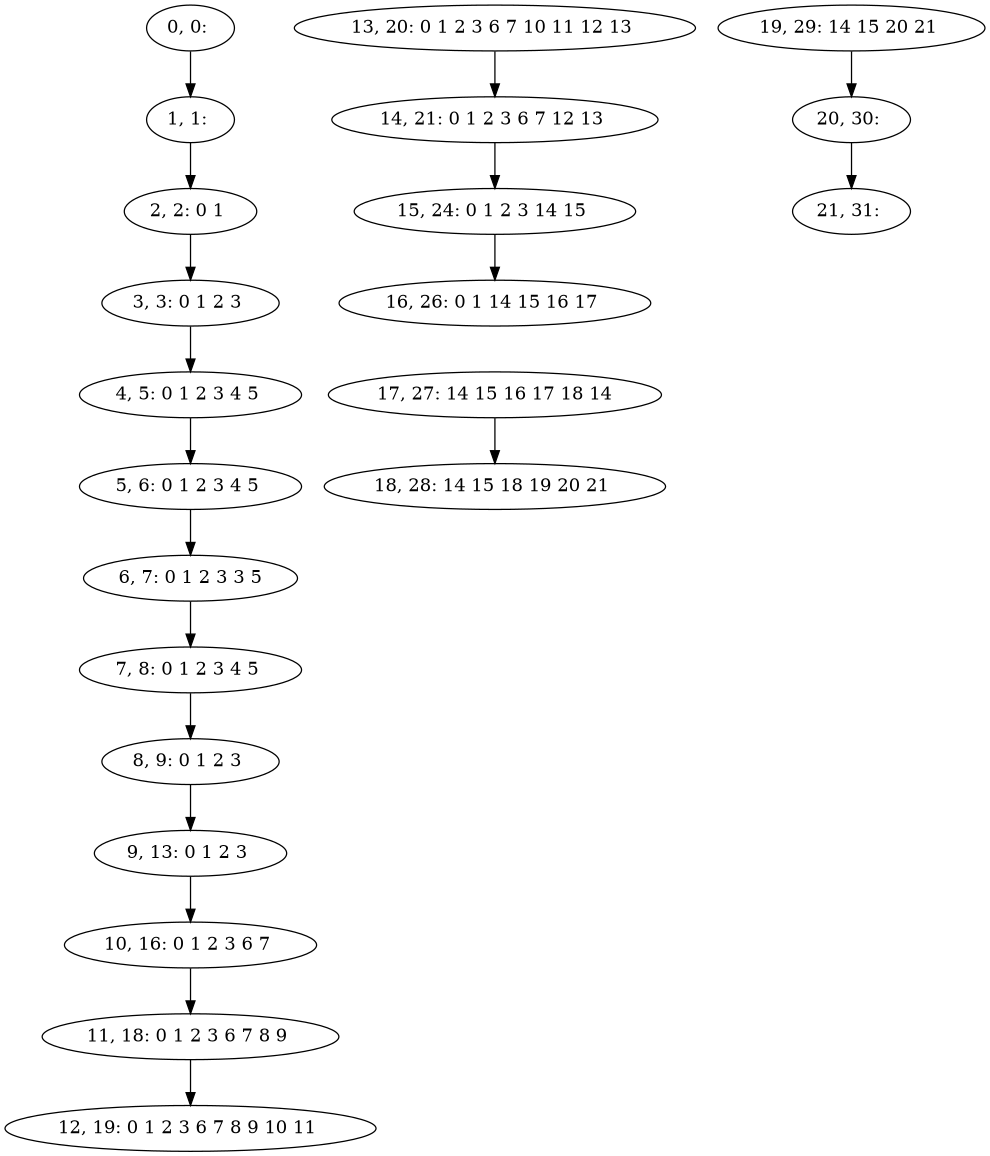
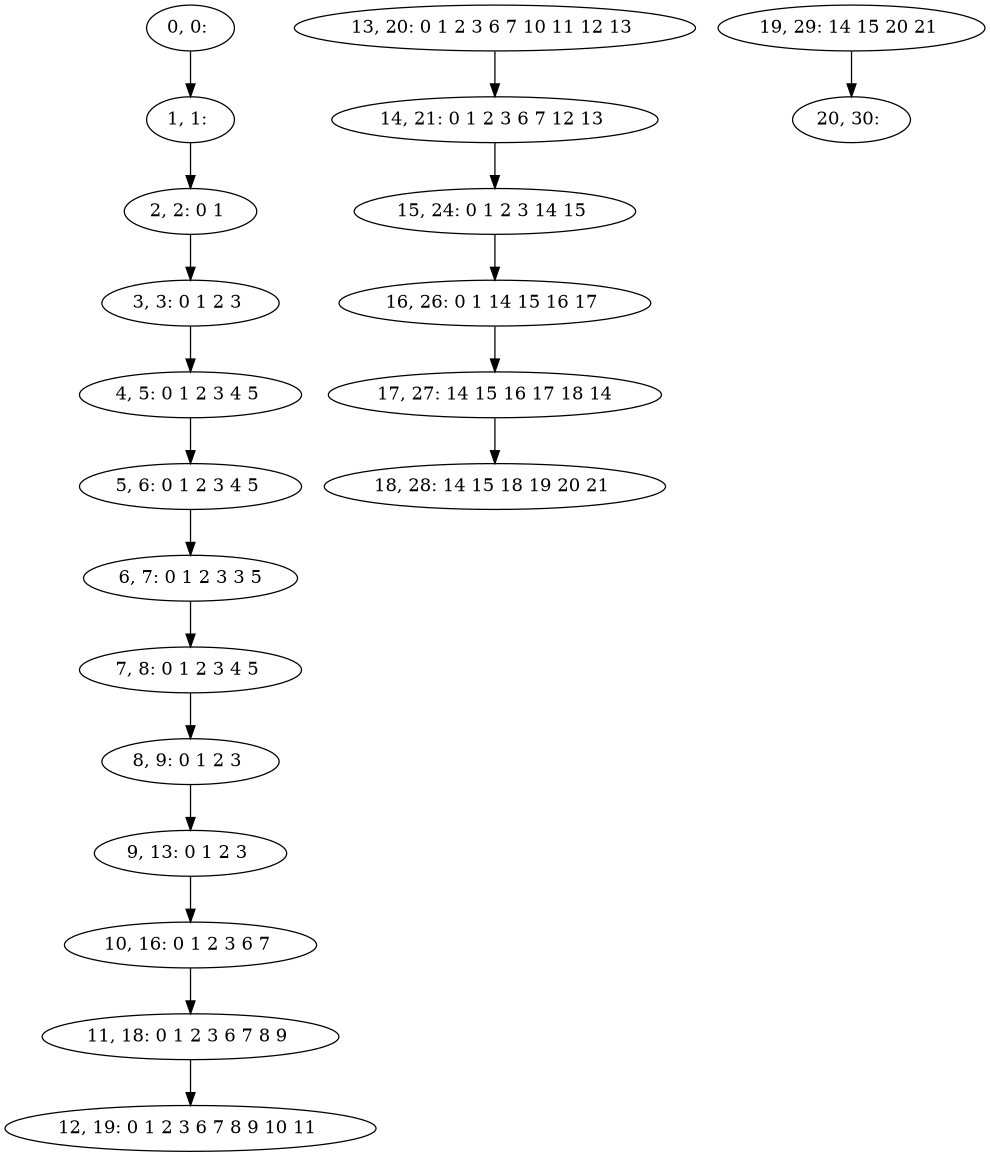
  digraph {
    n1 [label="0, 0: "]
    n2 [label="1, 1: "]
    n3 [label="2, 2: 0 1 "]
    n4 [label="3, 3: 0 1 2 3 "]
    n5 [label="4, 5: 0 1 2 3 4 5 "]
    n6 [label="5, 6: 0 1 2 3 4 5 "]
    n7 [label="6, 7: 0 1 2 3 3 5"]
    n8 [label="7, 8: 0 1 2 3 4 5 "]
    n9 [label="8, 9: 0 1 2 3 "]
    n10 [label="9, 13: 0 1 2 3 "]
    n11 [label="10, 16: 0 1 2 3 6 7 "]
    n12 [label="11, 18: 0 1 2 3 6 7 8 9 "]
    n13 [label="12, 19: 0 1 2 3 6 7 8 9 10 11 "]
    n14 [label="13, 20: 0 1 2 3 6 7 10 11 12 13 "]
    n15 [label="14, 21: 0 1 2 3 6 7 12 13 "]
    n16 [label="15, 24: 0 1 2 3 14 15 "]
    n17 [label="16, 26: 0 1 14 15 16 17 "]
    n18 [label="17, 27: 14 15 16 17 18 14"]
    n19 [label="18, 28: 14 15 18 19 20 21 "]
    n20 [label="19, 29: 14 15 20 21 "]
    n21 [label="20, 30: "]
-   n22 [label="21, 31: "]
    n1 -> n2
    n2 -> n3
    n3 -> n4
    n4 -> n5
    n5 -> n6
    n6 -> n7
    n7 -> n8
    n8 -> n9
    n9 -> n10
    n10 -> n11
    n11 -> n12
    n12 -> n13
    n14 -> n15
    n15 -> n16
    n16 -> n17
+   n17 -> n18
    n18 -> n19
    n20 -> n21
-   n21 -> n22
  }
